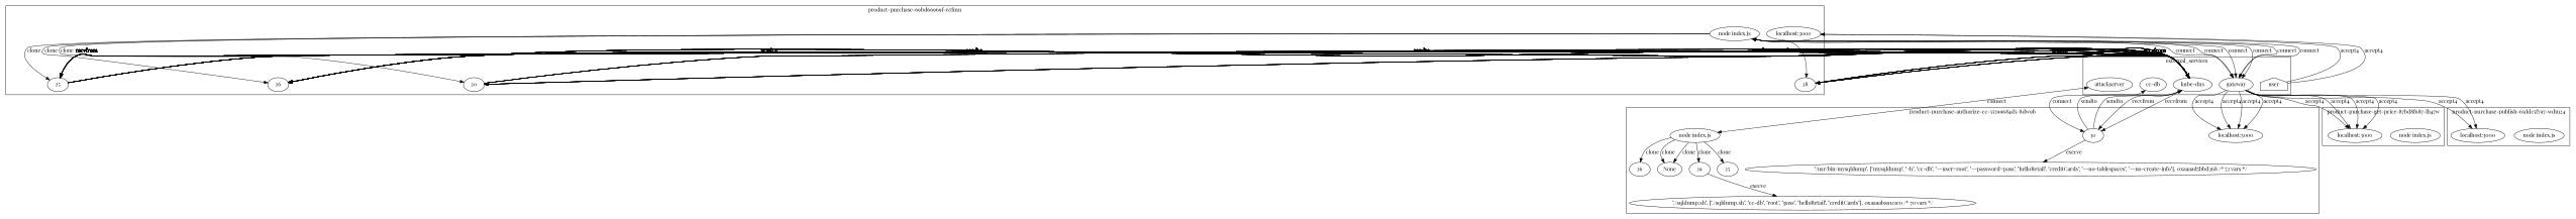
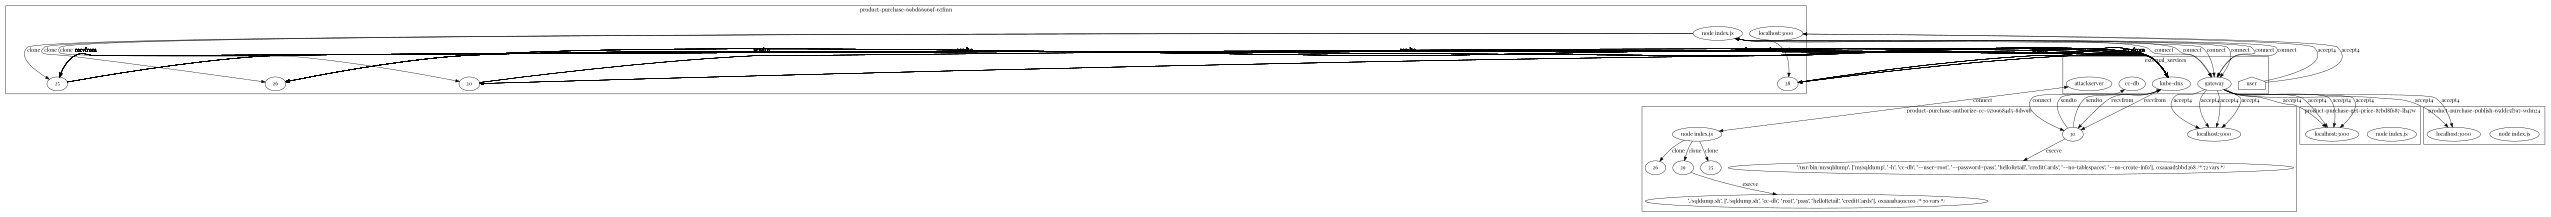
  digraph {
    fontname="Playfair Display"
    node [fontname="Playfair Display"]
    edge [fontname="Playfair Display"]
    n1 [label="node index.js"]
    n2 [label=25]
    n3 [label=26]
-   None
    n5 [label=29]
    n6 [label="localhost:3000"]
    n7 [label="\"./sqldump.sh\", [\"./sqldump.sh\", \"cc-db\", \"root\", \"pass\", \"helloRetail\", \"creditCards\"], 0xaaaaba91c1e0 /* 70 vars */"]
    n8 [label=30]
    n9 [label="\"/usr/bin/mysqldump\", [\"mysqldump\", \"-h\", \"cc-db\", \"--user=root\", \"--password=pass\", \"helloRetail\", \"creditCards\", \"--no-tablespaces\", \"--no-create-info\"], 0xaaaad5bbd268 /* 72 vars */"]
    n10 [label="node index.js"]
    n11 [label=25]
    n12 [label=26]
    n13 [label=20]
    n14 [label=28]
    n15 [label="localhost:3000"]
    n16 [label="node index.js"]
    n17 [label="localhost:3000"]
    n18 [label="node index.js"]
    n19 [label="localhost:3000"]
    n20 [label=attackserver]
    n21 [label="kube-dns"]
    n22 [label="cc-db"]
    n23 [label=gateway]
    user [shape=house]
    subgraph cluster_1 {
      label=" product-purchase-authorize-cc-55799684d5-8dw9b "
      n1
      n2
      n3
-     None
      n5
      n6
      n7
      n8
      n9
    }
    subgraph cluster_2 {
      label=" product-purchase-69bd66969f-67fmn "
      n10
      n11
      n12
      n13
      n14
      n15
    }
    subgraph cluster_3 {
      label=" product-purchase-get-price-87bd8f687-lh47w "
      n16
      n17
    }
    subgraph cluster_4 {
      label=" product-purchase-publish-65ddc5f797-wdm24 "
      n18
      n19
    }
    subgraph cluster_5 {
      label=external_services
      n20
      n21
      n22
      n23
      user
    }
    n1 -> n2 [label=clone]
    n1 -> n3 [label=clone]
-   n1 -> None [label=clone]
-   n1 -> None [label=clone]
    n1 -> n5 [label=clone]
    n1 -> n20 [dir=both label=connect]
    n5 -> n7 [label=execve]
    n8 -> n9 [label=execve]
    n8 -> n21 [label=sendto]
    n8 -> n21 [label=sendto]
    n8 -> n22 [dir=both label=connect]
    n10 -> n11 [label=clone]
    n10 -> n12 [label=clone]
    n10 -> n13 [label=clone]
    n10 -> n14 [label=clone]
    n10 -> n23 [dir=both label=connect]
    n10 -> n23 [dir=both label=connect]
    n10 -> n23 [dir=both label=connect]
    n10 -> n23 [dir=both label=connect]
    n10 -> n23 [dir=both label=connect]
    n10 -> n23 [dir=both label=connect]
    n11 -> n21 [label=sendto]
    n11 -> n21 [label=sendto]
    n11 -> n21 [label=sendto]
    n11 -> n21 [label=sendto]
    n11 -> n21 [label=sendto]
    n11 -> n21 [label=sendto]
    n11 -> n21 [label=sendto]
    n11 -> n21 [label=sendto]
    n11 -> n21 [label=sendto]
    n11 -> n21 [label=sendto]
    n11 -> n21 [label=sendto]
    n11 -> n21 [label=sendto]
    n11 -> n21 [label=sendto]
    n11 -> n21 [label=sendto]
    n11 -> n21 [label=sendto]
    n11 -> n21 [label=sendto]
    n12 -> n21 [label=sendto]
    n12 -> n21 [label=sendto]
    n12 -> n21 [label=sendto]
    n12 -> n21 [label=sendto]
    n12 -> n21 [label=sendto]
    n12 -> n21 [label=sendto]
    n12 -> n21 [label=sendto]
    n12 -> n21 [label=sendto]
    n12 -> n21 [label=sendto]
    n12 -> n21 [label=sendto]
    n12 -> n21 [label=sendto]
    n12 -> n21 [label=sendto]
    n12 -> n21 [label=sendto]
    n12 -> n21 [label=sendto]
    n12 -> n21 [label=sendto]
    n12 -> n21 [label=sendto]
    n13 -> n21 [label=sendto]
    n13 -> n21 [label=sendto]
    n13 -> n21 [label=sendto]
    n13 -> n21 [label=sendto]
    n13 -> n21 [label=sendto]
    n13 -> n21 [label=sendto]
    n13 -> n21 [label=sendto]
    n13 -> n21 [label=sendto]
    n14 -> n21 [label=sendto]
    n14 -> n21 [label=sendto]
    n14 -> n21 [label=sendto]
    n14 -> n21 [label=sendto]
    n14 -> n21 [label=sendto]
    n14 -> n21 [label=sendto]
    n14 -> n21 [label=sendto]
    n14 -> n21 [label=sendto]
    n21 -> n8 [label=recvfrom]
    n21 -> n8 [label=recvfrom]
    n21 -> n11 [label=recvfrom]
    n21 -> n11 [label=recvfrom]
    n21 -> n11 [label=recvfrom]
    n21 -> n11 [label=recvfrom]
    n21 -> n11 [label=recvfrom]
    n21 -> n11 [label=recvfrom]
    n21 -> n11 [label=recvfrom]
    n21 -> n11 [label=recvfrom]
    n21 -> n11 [label=recvfrom]
    n21 -> n11 [label=recvfrom]
    n21 -> n11 [label=recvfrom]
    n21 -> n11 [label=recvfrom]
    n21 -> n11 [label=recvfrom]
    n21 -> n11 [label=recvfrom]
    n21 -> n11 [label=recvfrom]
    n21 -> n11 [label=recvfrom]
    n21 -> n12 [label=recvfrom]
    n21 -> n12 [label=recvfrom]
    n21 -> n12 [label=recvfrom]
    n21 -> n12 [label=recvfrom]
    n21 -> n12 [label=recvfrom]
    n21 -> n12 [label=recvfrom]
    n21 -> n12 [label=recvfrom]
    n21 -> n12 [label=recvfrom]
    n21 -> n12 [label=recvfrom]
    n21 -> n12 [label=recvfrom]
    n21 -> n12 [label=recvfrom]
    n21 -> n12 [label=recvfrom]
    n21 -> n12 [label=recvfrom]
    n21 -> n12 [label=recvfrom]
    n21 -> n12 [label=recvfrom]
    n21 -> n12 [label=recvfrom]
    n21 -> n13 [label=recvfrom]
    n21 -> n13 [label=recvfrom]
    n21 -> n13 [label=recvfrom]
    n21 -> n13 [label=recvfrom]
    n21 -> n13 [label=recvfrom]
    n21 -> n13 [label=recvfrom]
    n21 -> n13 [label=recvfrom]
    n21 -> n13 [label=recvfrom]
    n21 -> n14 [label=recvfrom]
    n21 -> n14 [label=recvfrom]
    n21 -> n14 [label=recvfrom]
    n21 -> n14 [label=recvfrom]
    n21 -> n14 [label=recvfrom]
    n21 -> n14 [label=recvfrom]
    n21 -> n14 [label=recvfrom]
    n21 -> n14 [label=recvfrom]
    n23 -> n6 [label=accept4]
    n23 -> n6 [label=accept4]
    n23 -> n6 [label=accept4]
    n23 -> n6 [label=accept4]
    n23 -> n17 [label=accept4]
    n23 -> n17 [label=accept4]
    n23 -> n17 [label=accept4]
    n23 -> n17 [label=accept4]
    n23 -> n19 [label=accept4]
    n23 -> n19 [label=accept4]
    user -> n15 [label=accept4]
    user -> n15 [label=accept4]
  }
